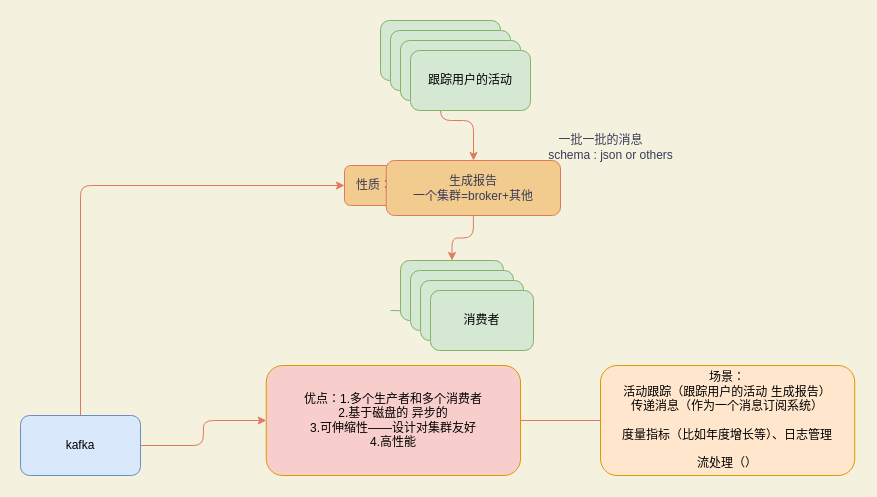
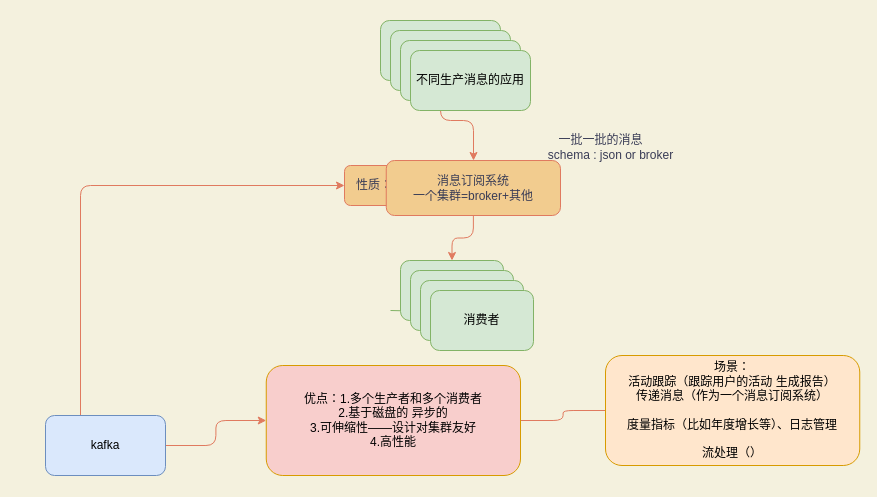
  <mxCell id="0" />
  <mxCell id="1" parent="0" />
  <mxCell id="2" value="" style="edgeStyle=orthogonalEdgeStyle;curved=0;rounded=1;sketch=0;orthogonalLoop=1;jettySize=auto;html=1;strokeColor=#E07A5F;fillColor=#F2CC8F;fontColor=#393C56;" parent="1" source="4" target="5" edge="1"><mxGeometry relative="1" as="geometry"><Array as="points"><mxPoint x="80" y="185" /></Array></mxGeometry></mxCell>
  <mxCell id="3" value="" style="edgeStyle=orthogonalEdgeStyle;curved=0;rounded=1;sketch=0;orthogonalLoop=1;jettySize=auto;html=1;strokeColor=#E07A5F;fillColor=#F2CC8F;fontColor=#393C56;" parent="1" source="4" target="21" edge="1"><mxGeometry relative="1" as="geometry" /></mxCell>
- <mxCell id="4" value="kafka" style="rounded=1;whiteSpace=wrap;html=1;fillColor=#dae8fc;strokeColor=#6c8ebf;" parent="1" vertex="1"><mxGeometry x="20" y="415" width="120" height="60" as="geometry" /></mxCell>
+ <mxCell id="4" value="kafka" style="rounded=1;whiteSpace=wrap;html=1;fillColor=#dae8fc;strokeColor=#6c8ebf;" parent="1" vertex="1"><mxGeometry x="45" y="415" width="120" height="60" as="geometry" /></mxCell>
  <mxCell id="5" value="性质：一个消息订阅系统" style="rounded=1;whiteSpace=wrap;html=1;fillColor=#F2CC8F;strokeColor=#E07A5F;fontColor=#393C56;" parent="1" vertex="1"><mxGeometry x="344" y="165" width="156" height="40" as="geometry" /></mxCell>
  <mxCell id="6" value="" style="edgeStyle=orthogonalEdgeStyle;curved=0;rounded=1;sketch=0;orthogonalLoop=1;jettySize=auto;html=1;strokeColor=#E07A5F;fillColor=#F2CC8F;fontColor=#393C56;" parent="1" source="7" target="10" edge="1"><mxGeometry relative="1" as="geometry" /></mxCell>
  <mxCell id="7" value="消息" style="rounded=1;whiteSpace=wrap;html=1;sketch=0;strokeColor=#82b366;fillColor=#d5e8d4;" parent="1" vertex="1"><mxGeometry x="380" y="20" width="120" height="60" as="geometry" /></mxCell>
  <mxCell id="8" value="" style="edgeStyle=orthogonalEdgeStyle;curved=0;rounded=1;sketch=0;orthogonalLoop=1;jettySize=auto;html=1;strokeColor=#82b366;fillColor=#d5e8d4;fontColor=#393C56;" parent="1" target="11" edge="1"><mxGeometry relative="1" as="geometry"><mxPoint x="390" y="310" as="sourcePoint" /></mxGeometry></mxCell>
  <mxCell id="9" style="edgeStyle=orthogonalEdgeStyle;curved=0;rounded=1;sketch=0;orthogonalLoop=1;jettySize=auto;html=1;exitX=0.5;exitY=1;exitDx=0;exitDy=0;entryX=0.5;entryY=0;entryDx=0;entryDy=0;strokeColor=#E07A5F;fillColor=#F2CC8F;fontColor=#393C56;" parent="1" source="10" target="11" edge="1"><mxGeometry relative="1" as="geometry" /></mxCell>
- <mxCell id="10" value="生成报告&lt;br&gt;一个集群=broker+其他" style="whiteSpace=wrap;html=1;rounded=1;fontColor=#393C56;strokeColor=#E07A5F;fillColor=#F2CC8F;sketch=0;" parent="1" vertex="1"><mxGeometry x="385.75" y="160" width="174.25" height="55" as="geometry" /></mxCell>
+ <mxCell id="10" value="消息订阅系统&lt;br&gt;一个集群=broker+其他" style="whiteSpace=wrap;html=1;rounded=1;fontColor=#393C56;strokeColor=#E07A5F;fillColor=#F2CC8F;sketch=0;" parent="1" vertex="1"><mxGeometry x="385.75" y="160" width="174.25" height="55" as="geometry" /></mxCell>
  <mxCell id="11" value="订阅者" style="whiteSpace=wrap;html=1;rounded=1;strokeColor=#82b366;fillColor=#d5e8d4;sketch=0;" parent="1" vertex="1"><mxGeometry x="400" y="260" width="103" height="60" as="geometry" /></mxCell>
  <mxCell id="12" value="消息" style="rounded=1;whiteSpace=wrap;html=1;sketch=0;strokeColor=#82b366;fillColor=#d5e8d4;" parent="1" vertex="1"><mxGeometry x="390" y="30" width="120" height="60" as="geometry" /></mxCell>
  <mxCell id="13" value="消息" style="rounded=1;whiteSpace=wrap;html=1;sketch=0;strokeColor=#82b366;fillColor=#d5e8d4;" parent="1" vertex="1"><mxGeometry x="400" y="40" width="120" height="60" as="geometry" /></mxCell>
- <mxCell id="14" value="跟踪用户的活动" style="rounded=1;whiteSpace=wrap;html=1;sketch=0;strokeColor=#82b366;fillColor=#d5e8d4;" parent="1" vertex="1"><mxGeometry x="410" y="50" width="120" height="60" as="geometry" /></mxCell>
+ <mxCell id="14" value="不同生产消息的应用" style="rounded=1;whiteSpace=wrap;html=1;sketch=0;strokeColor=#82b366;fillColor=#d5e8d4;" parent="1" vertex="1"><mxGeometry x="410" y="50" width="120" height="60" as="geometry" /></mxCell>
  <mxCell id="15" value="订阅者" style="whiteSpace=wrap;html=1;rounded=1;strokeColor=#82b366;fillColor=#d5e8d4;sketch=0;" parent="1" vertex="1"><mxGeometry x="410" y="270" width="103" height="60" as="geometry" /></mxCell>
  <mxCell id="16" value="订阅者" style="whiteSpace=wrap;html=1;rounded=1;strokeColor=#82b366;fillColor=#d5e8d4;sketch=0;" parent="1" vertex="1"><mxGeometry x="420" y="280" width="103" height="60" as="geometry" /></mxCell>
  <mxCell id="17" value="消费者" style="whiteSpace=wrap;html=1;rounded=1;strokeColor=#82b366;fillColor=#d5e8d4;sketch=0;" parent="1" vertex="1"><mxGeometry x="430" y="290" width="103" height="60" as="geometry" /></mxCell>
  <mxCell id="18" value="一批一批的消息" style="text;html=1;align=center;verticalAlign=middle;resizable=0;points=[];autosize=1;fontColor=#393C56;" parent="1" vertex="1"><mxGeometry x="550" y="130" width="100" height="20" as="geometry" /></mxCell>
- <mxCell id="19" value="schema : json or others" style="text;html=1;align=center;verticalAlign=middle;resizable=0;points=[];autosize=1;fontColor=#393C56;" parent="1" vertex="1"><mxGeometry x="540" y="145" width="140" height="20" as="geometry" /></mxCell>
+ <mxCell id="19" value="schema : json or broker" style="text;html=1;align=center;verticalAlign=middle;resizable=0;points=[];autosize=1;fontColor=#393C56;" parent="1" vertex="1"><mxGeometry x="540" y="145" width="140" height="20" as="geometry" /></mxCell>
  <mxCell id="20" value="" style="edgeStyle=orthogonalEdgeStyle;curved=0;rounded=1;sketch=0;orthogonalLoop=1;jettySize=auto;html=1;strokeColor=#E07A5F;fillColor=#F2CC8F;fontColor=#393C56;endArrow=none;" parent="1" source="21" target="22" edge="1"><mxGeometry relative="1" as="geometry" /></mxCell>
  <mxCell id="21" value="优点：1.多个生产者和多个消费者&lt;br&gt;2.基于磁盘的 异步的&lt;br&gt;3.可伸缩性——设计对集群友好&lt;br&gt;4.高性能" style="rounded=1;whiteSpace=wrap;html=1;fillColor=#f8cecc;strokeColor=#d79b00;" parent="1" vertex="1"><mxGeometry x="265.75" y="365" width="254.25" height="110" as="geometry" /></mxCell>
- <mxCell id="22" value="场景：&lt;br&gt;活动跟踪（跟踪用户的活动 生成报告）&lt;br&gt;传递消息（作为一个消息订阅系统）&lt;br&gt;&lt;br&gt;度量指标（比如年度增长等）、日志管理&lt;br&gt;&lt;br&gt;流处理（）" style="rounded=1;whiteSpace=wrap;html=1;fillColor=#ffe6cc;strokeColor=#d79b00;" parent="1" vertex="1"><mxGeometry x="600" y="365" width="254.25" height="110" as="geometry" /></mxCell>
+ <mxCell id="22" value="场景：&lt;br&gt;活动跟踪（跟踪用户的活动 生成报告）&lt;br&gt;传递消息（作为一个消息订阅系统）&lt;br&gt;&lt;br&gt;度量指标（比如年度增长等）、日志管理&lt;br&gt;&lt;br&gt;流处理（）" style="rounded=1;whiteSpace=wrap;html=1;fillColor=#ffe6cc;strokeColor=#d79b00;" parent="1" vertex="1"><mxGeometry x="605" y="355" width="254.25" height="110" as="geometry" /></mxCell>
